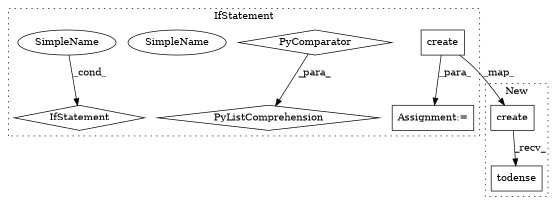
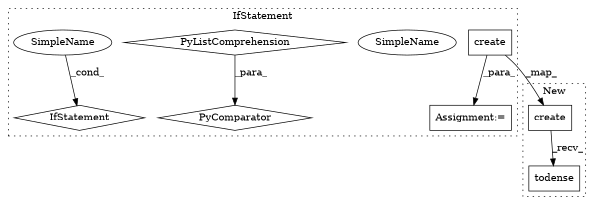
  digraph {
    node [a=32 l=38 s=4117 shape=box]
    n1 [l="7,1" label=create s="4129,4145"]
    n2 [a=7 label="Assignment:="]
    n3 [a=113 label=PyComparator shape=diamond]
    n4 [a=25 label=IfStatement shape=diamond]
    n5 [a=42 l=5 label=SimpleName s=4150 shape=ellipse]
    n6 [a=109 l=123 label=PyListComprehension s=4040 shape=diamond]
    n7 [a=42 l=5 label=SimpleName s=4150 shape=ellipse]
    n8 [l="7,1" label=create s="4007,4023"]
    n9 [l=9 label=todense s=4025]
    subgraph cluster_1 {
      label=IfStatement
      style=dotted
      n1
      n2
      n3
      n4
      n5
      n6
      n7
    }
    subgraph cluster_2 {
      label=New
      style=dotted
      n8
      n9
    }
    n1 -> n2 [label=_para_]
    n1 -> n8 [label=_map_]
-   n3 -> n6 [label=_para_]
+   n6 -> n3 [label=_para_]
    n7 -> n4 [label=_cond_]
    n8 -> n9 [label=_recv_]
  }
